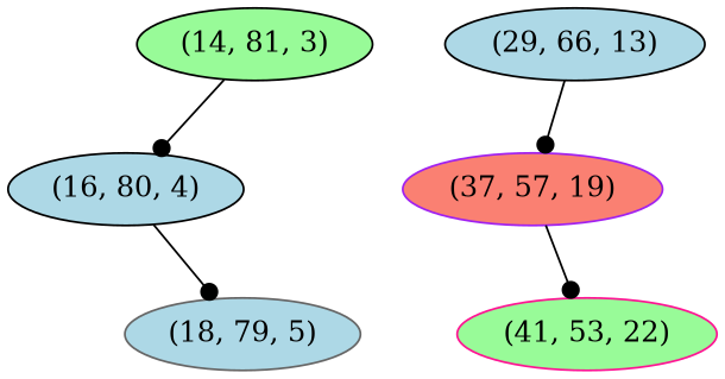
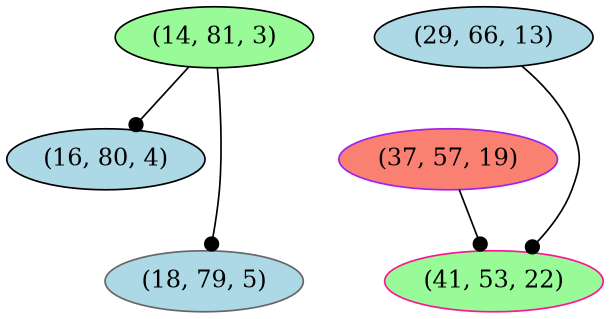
  digraph {
    node [color=black fillcolor=lightblue style=filled]
    edge [arrowhead=dot]
    "(14, 81, 3)" [fillcolor=palegreen]
    "(16, 80, 4)"
    "(18, 79, 5)" [color=gray40]
    "(37, 57, 19)" [color=purple fillcolor=salmon]
    "(29, 66, 13)"
    "(41, 53, 22)" [color=deeppink fillcolor=palegreen]
    "(14, 81, 3)" -> "(16, 80, 4)"
-   "(16, 80, 4)" -> "(18, 79, 5)"
+   "(14, 81, 3)" -> "(18, 79, 5)"
    "(37, 57, 19)" -> "(41, 53, 22)"
-   "(29, 66, 13)" -> "(37, 57, 19)"
+   "(29, 66, 13)" -> "(41, 53, 22)"
  }
